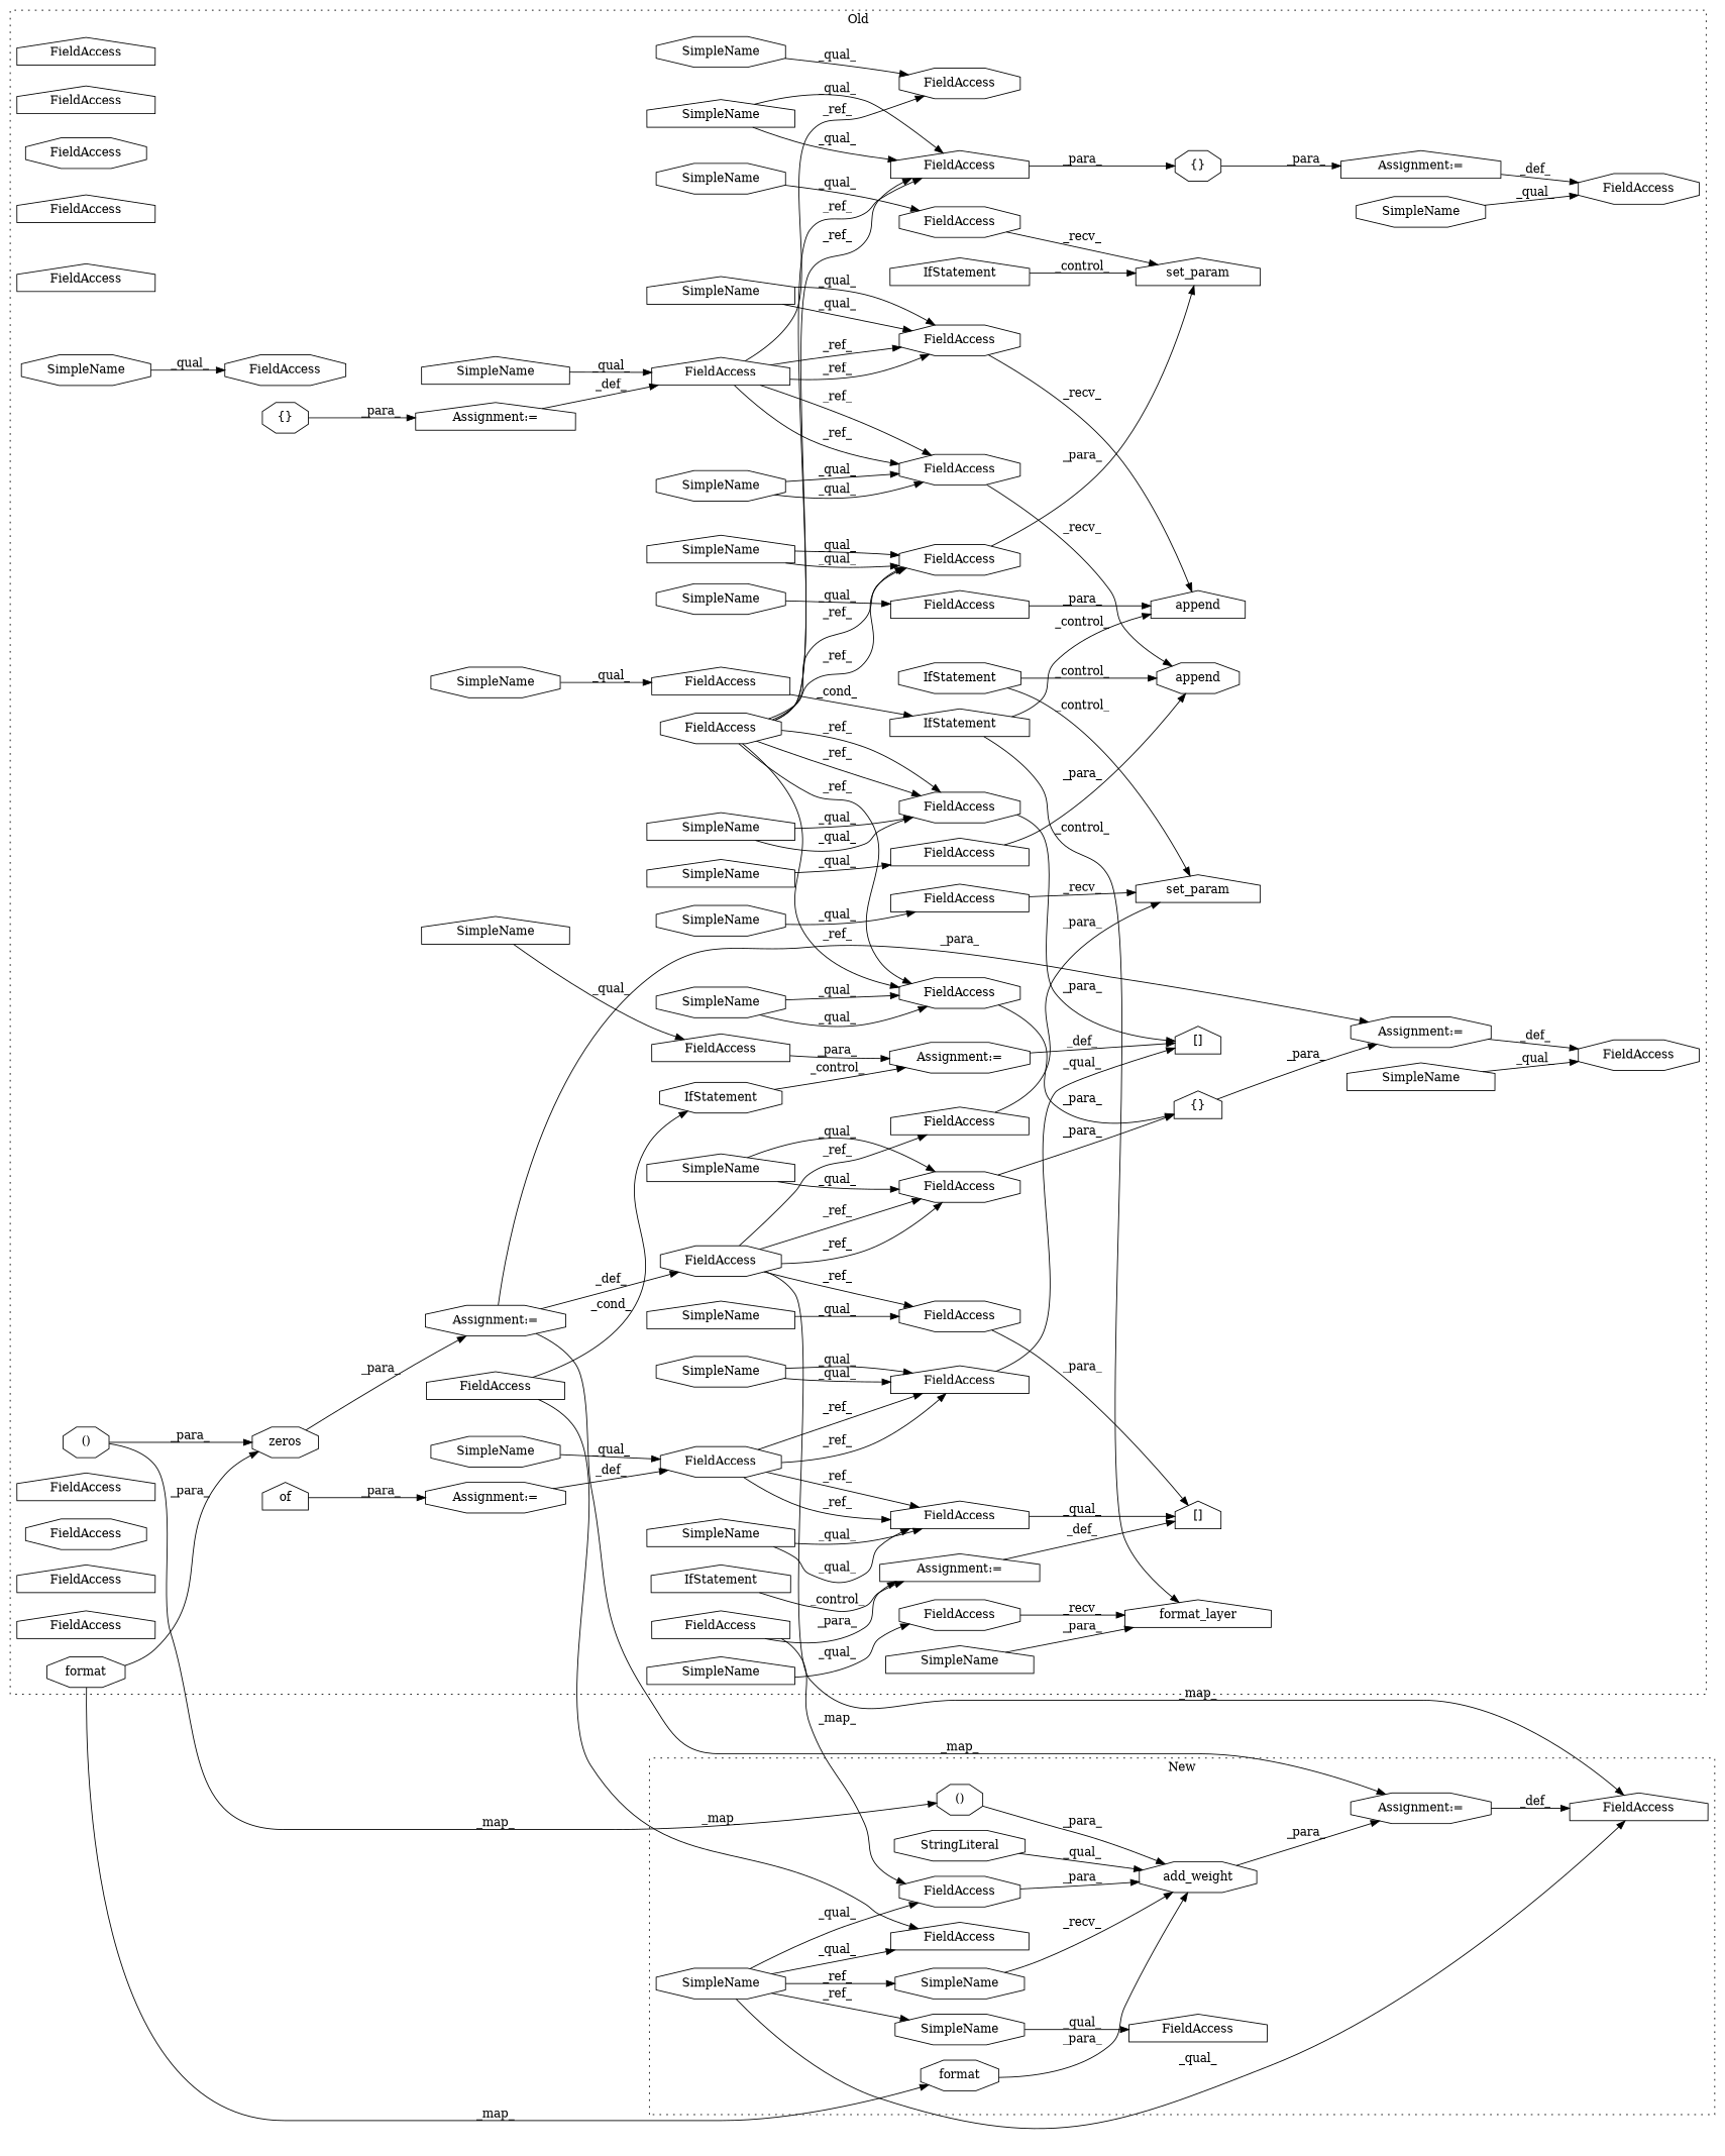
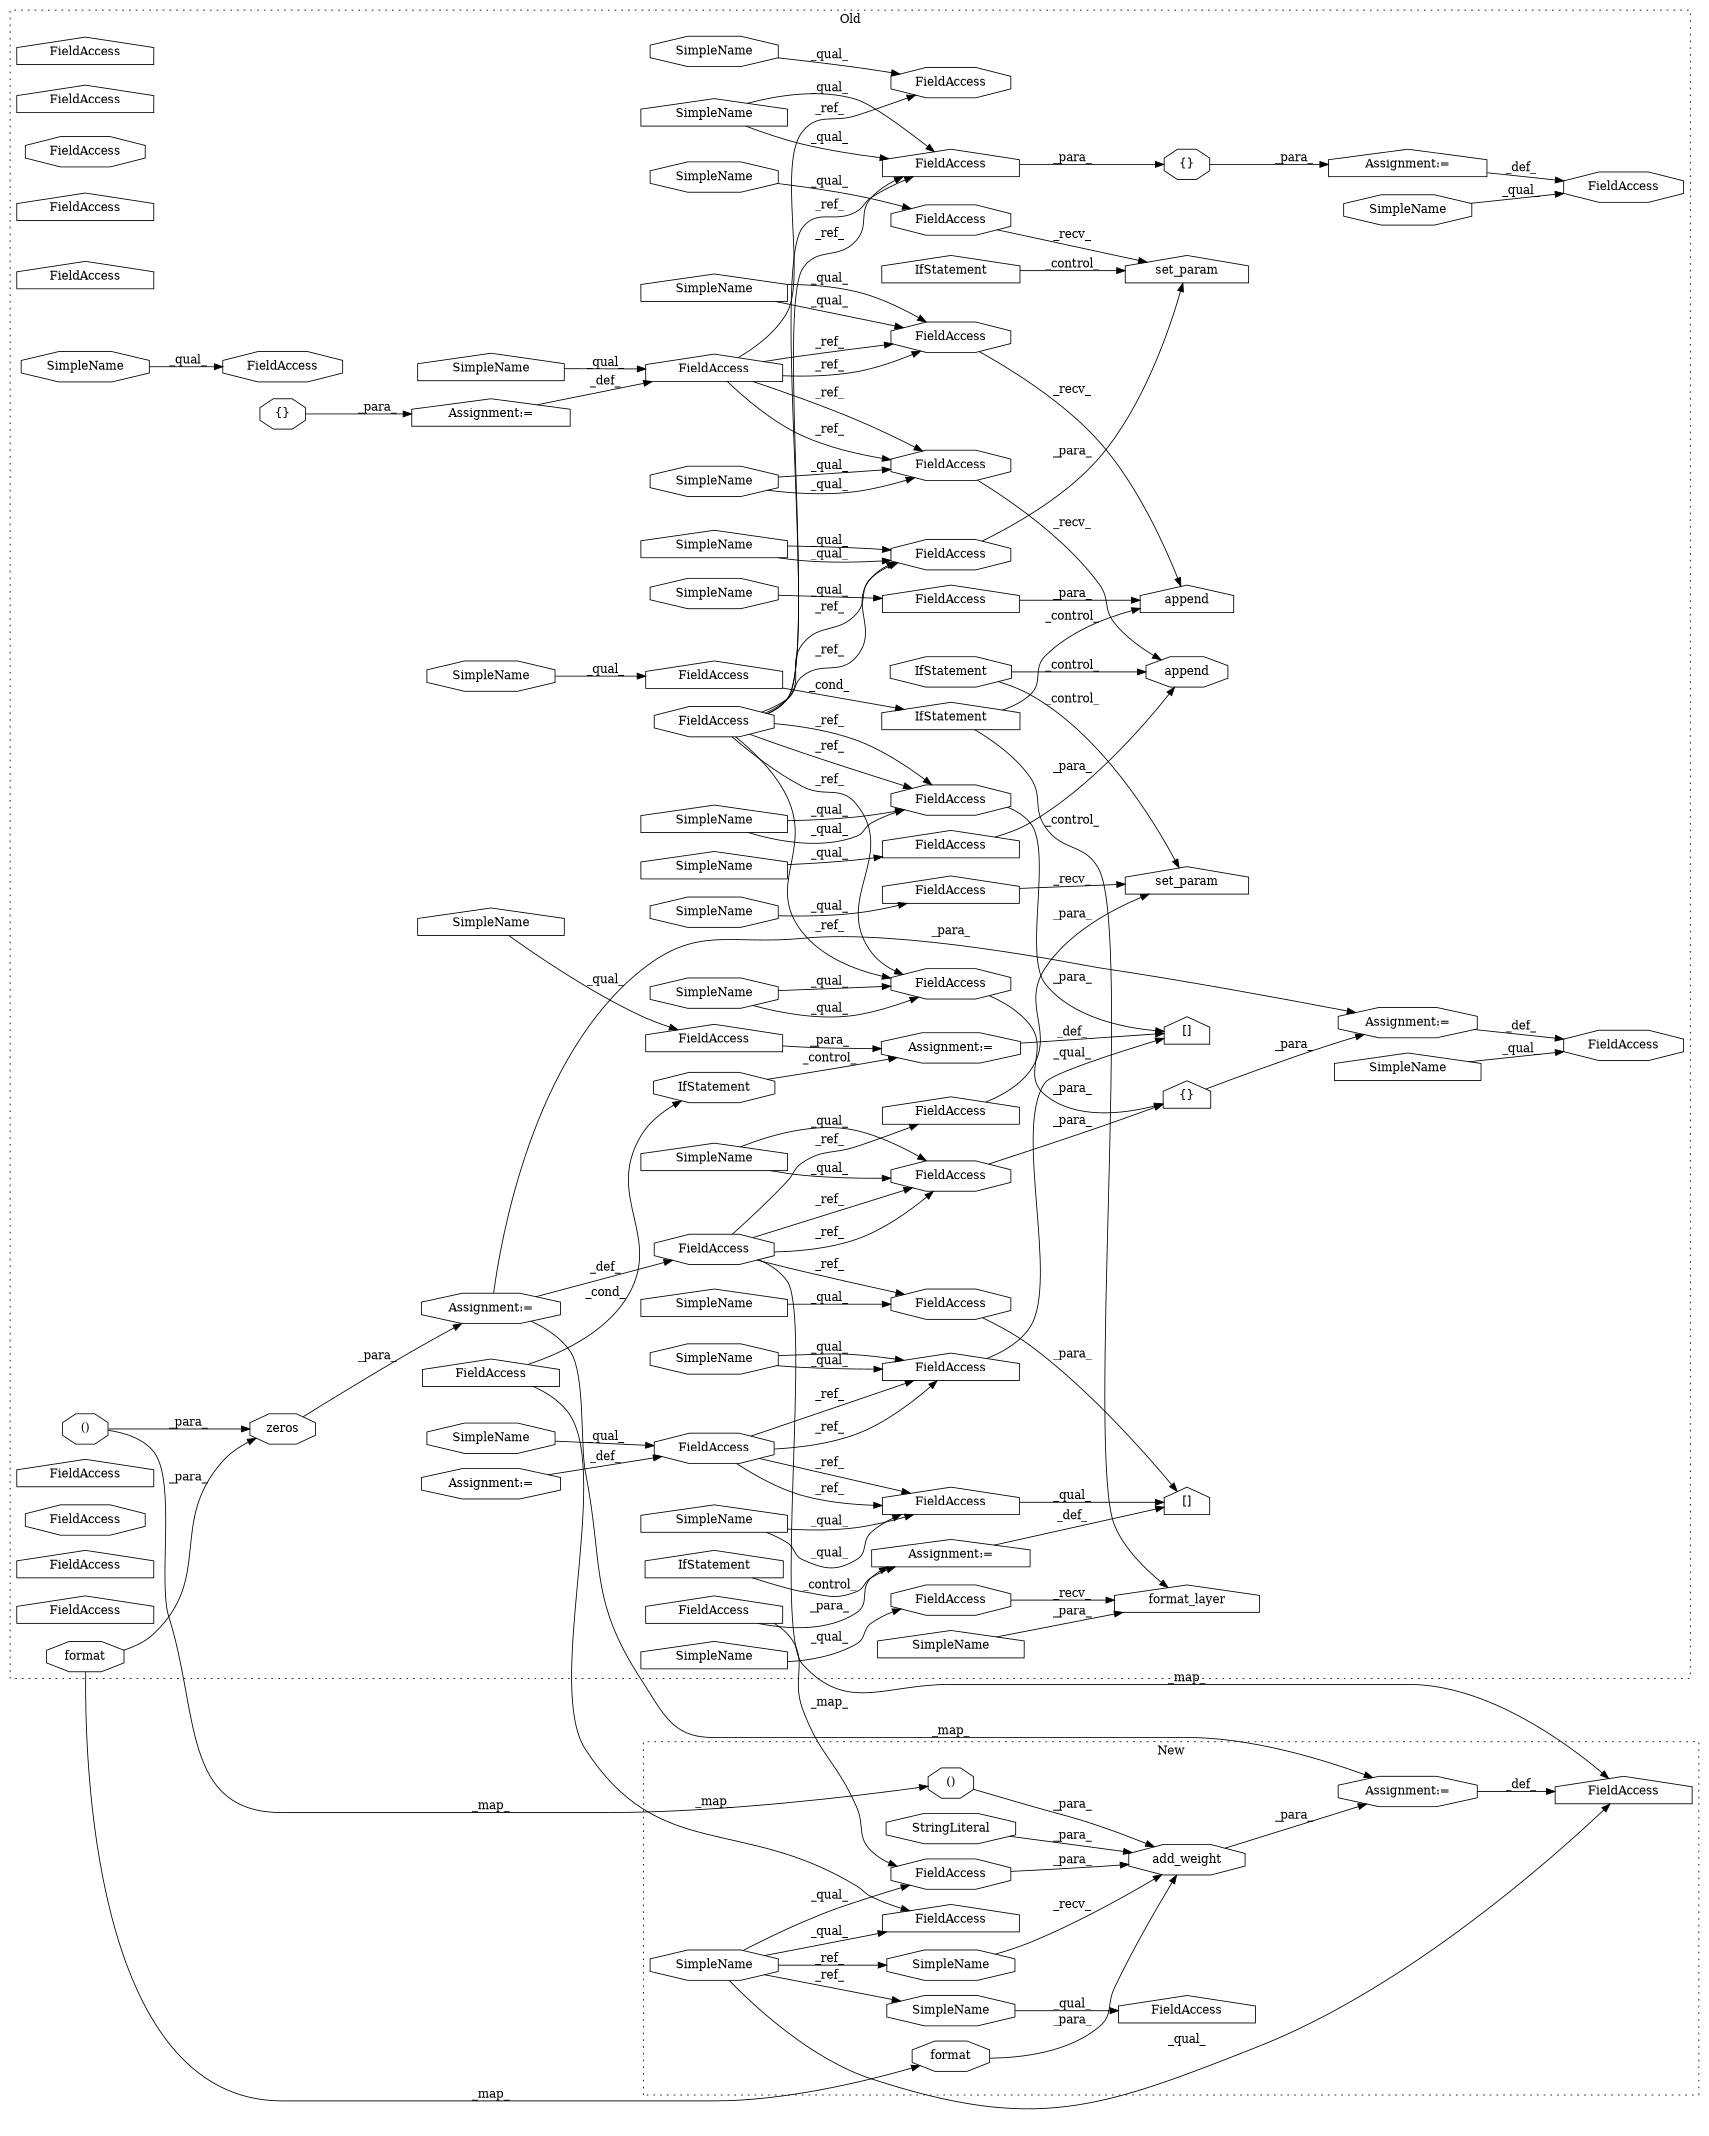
  digraph {
    rankdir=LR
    node [a=22 l=4 s=20761 shape=octagon]
    n1 [a=32 l="10,1" label=format_layer s="20882,20896" shape=house]
    n2 [l=25 label=FieldAccess s=20821 shape=house]
    n3 [l=6 label=FieldAccess s=20111]
    n4 [a=4 l="1,1" label="{}" s="20400,20414" shape=house]
    n5 [a=2 l="17,1" label="[]" s="21030,21053" shape=house]
    n6 [a=32 l="10,1" label=set_param s="20591,20607" shape=house]
    n7 [l=17 label=FieldAccess s=20497 shape=house]
    n8 [a=4 l=2 label="{}" s=20532]
    n9 [l=17 label=FieldAccess shape=house]
    n10 [l=6 label=FieldAccess s=21047 shape=house]
    n11 [l=18 label=FieldAccess s=20572]
    n12 [l=16 label=FieldAccess s=21030]
    n13 [l=25 label=FieldAccess s=20856]
    n14 [l=6 label=FieldAccess s=20401 shape=house]
    n15 [l=6 label=FieldAccess s=20601 shape=house]
    n16 [l=22 label=FieldAccess s=20360]
    n17 [l=17 label=FieldAccess s=20616]
    n18 [l=18 label=FieldAccess s=20786 shape=house]
    n19 [a=106 l=43 label="()" s=20282]
    n20 [a=2 l="17,1" label="[]" s="21128,21151" shape=house]
    n21 [a=32 l="7,1" label=format s="20334,20350"]
    n22 [l=6 label=FieldAccess s=20408 shape=house]
    n23 [l=17 label=FieldAccess s=21055 shape=house]
    n24 [l=16 label=FieldAccess s=21128]
    n25 [l=17 label=FieldAccess s=20905 shape=house]
    n26 [l=16 label=FieldAccess s=20968]
    n27 [l=22 label=FieldAccess s=20437]
    n28 [l=9 label=FieldAccess s=21088]
    n29 [l=18 label=FieldAccess s=20717 shape=house]
    n30 [l=25 label=FieldAccess s=20930 shape=house]
-   n31 [a=32 label=of s=20989 shape=house]
    n32 [a=25 l="4,2" label=IfStatement s="20817,20846" shape=house]
    n33 [a=32 l="10,1" label=set_param s="20736,20752" shape=house]
    n34 [a=25 l="4,2" label=IfStatement s="20540,20562" shape=house]
    n35 [a=7 l=1 label="Assignment:=" s=20984]
    n36 [a=32 l="13,1" label=zeros s="20269,20351"]
    n37 [a=25 l="4,2" label=IfStatement s="20672,20707"]
    n38 [a=7 l=1 label="Assignment:=" s=20514 shape=house]
    n39 [a=7 l=1 label="Assignment:=" s=20382]
    n40 [a=32 l="7,1" label=append s="20779,20804"]
    n41 [l=17 label=FieldAccess s=21153 shape=house]
    n42 [a=7 l=1 label="Assignment:=" s=21152 shape=house]
    n43 [a=25 l="4,2" label=IfStatement s="21084,21118" shape=house]
    n44 [a=32 l="7,1" label=append s="20923,20955" shape=house]
    n45 [a=7 l=1 label="Assignment:=" s=20260]
    n46 [l=17 label=FieldAccess s=21003 shape=house]
    n47 [a=25 l="4,2" label=IfStatement s="20999,21020"]
    n48 [l=6 label=FieldAccess s=20254]
    n49 [l=6 label=FieldAccess s=20478 shape=house]
    n50 [a=4 l="1,1" label="{}" s="20477,20484"]
    n51 [a=7 l=1 label="Assignment:=" s=20459 shape=house]
    n52 [a=7 l=1 label="Assignment:=" s=21054]
    n53 [l=6 label=FieldAccess s=21145]
    n54 [l=6 label=FieldAccess s=20408]
    n55 [l=6 label=FieldAccess s=20746 shape=house]
    n56 [l=6 label=FieldAccess s=20601]
    n57 [l=6 label=FieldAccess s=20478 shape=house]
    n58 [l=6 label=FieldAccess s=21047]
    n59 [l=6 label=FieldAccess s=20401]
    n60 [l=17 label=FieldAccess]
    n61 [l=17 label=FieldAccess s=20905]
    n62 [l=16 label=FieldAccess s=21030 shape=house]
    n63 [l=16 label=FieldAccess s=21128 shape=house]
    n64 [a=42 label=SimpleName s=21088]
    n65 [a=42 label=SimpleName s=21047 shape=house]
    n66 [a=42 label=SimpleName s=20401]
    n67 [a=42 label=SimpleName s=20821]
    n68 [a=42 label=SimpleName s=20905 shape=house]
    n69 [a=42 label=SimpleName s=20717]
    n70 [a=42 label=SimpleName s=20437]
    n71 [a=42 label=SimpleName s=20892 shape=house]
    n72 [a=42 label=SimpleName s=20616]
    n73 [a=42 label=SimpleName s=20930]
    n74 [a=42 label=SimpleName s=20572]
    n75 [a=42 label=SimpleName s=20968]
    n76 [a=42 label=SimpleName s=21055 shape=house]
    n77 [a=42 label=SimpleName s=20408 shape=house]
    n78 [a=42 label=SimpleName s=20856 shape=house]
    n79 [a=42 label=SimpleName s=21030]
    n80 [a=42 label=SimpleName s=20478 shape=house]
    n81 [a=42 label=SimpleName s=21128 shape=house]
    n82 [a=42 label=SimpleName s=20360 shape=house]
    n83 [a=42 label=SimpleName s=20786 shape=house]
    n84 [a=42 label=SimpleName s=20497 shape=house]
    n85 [a=42 label=SimpleName]
    n86 [a=42 label=SimpleName s=21145 shape=house]
    n87 [a=42 label=SimpleName s=20601 shape=house]
    n88 [a=32 l="18,1" label=add_weight s="19602,19733"]
    n89 [a=42 label=SimpleName s=19215]
    n90 [l=9 label=FieldAccess s=19489 shape=house]
    n91 [a=106 l=43 label="()" s=19620]
    n92 [a=32 l="7,1" label=format s="19679,19695"]
    n93 [a=45 l=6 label=StringLiteral s=19665]
    n94 [l=17 label=FieldAccess s=19716]
    n95 [a=7 l=1 label="Assignment:=" s=19596]
    n96 [l=17 label=FieldAccess s=19543 shape=house]
    n97 [l=6 label=FieldAccess s=19590 shape=house]
    n98 [a=42 label=SimpleName s=19597]
    n99 [a=42 label=SimpleName s=19489]
    subgraph cluster_1 {
      label=Old
      style=dotted
      n1
      n2
      n3
      n4
      n5
      n6
      n7
      n8
      n9
      n10
      n11
      n12
      n13
      n14
      n15
      n16
      n17
      n18
      n19
      n20
      n21
      n22
      n23
      n24
      n25
      n26
      n27
      n28
      n29
      n30
-     n31
      n32
      n33
      n34
      n35
      n36
      n37
      n38
      n39
      n40
      n41
      n42
      n43
      n44
      n45
      n46
      n47
      n48
      n49
      n50
      n51
      n52
      n53
      n54
      n55
      n56
      n57
      n58
      n59
      n60
      n61
      n62
      n63
      n64
      n65
      n66
      n67
      n68
      n69
      n70
      n71
      n72
      n73
      n74
      n75
      n76
      n77
      n78
      n79
      n80
      n81
      n82
      n83
      n84
      n85
      n86
      n87
    }
    subgraph cluster_2 {
      label=New
      style=dotted
      n88
      n89
      n90
      n91
      n92
      n93
      n94
      n95
      n96
      n97
      n98
      n99
    }
    n2 -> n32 [label=_cond_]
    n3 -> n56 [label=_ref_]
    n3 -> n56 [label=_ref_]
    n3 -> n57 [label=_ref_]
    n3 -> n57 [label=_ref_]
    n3 -> n58 [label=_ref_]
    n3 -> n58 [label=_ref_]
    n3 -> n59 [label=_ref_]
    n3 -> n59 [label=_ref_]
    n4 -> n39 [label=_para_]
    n7 -> n17 [label=_ref_]
    n7 -> n60 [label=_ref_]
    n7 -> n60 [label=_ref_]
    n7 -> n61 [label=_ref_]
    n7 -> n61 [label=_ref_]
    n8 -> n38 [label=_para_]
    n11 -> n6 [label=_recv_]
    n13 -> n1 [label=_recv_]
    n18 -> n40 [label=_para_]
    n19 -> n36 [label=_para_]
    n19 -> n91 [label=_map_]
    n21 -> n36 [label=_para_]
    n21 -> n92 [label=_map_]
    n23 -> n52 [label=_para_]
    n26 -> n62 [label=_ref_]
    n26 -> n62 [label=_ref_]
    n26 -> n63 [label=_ref_]
    n26 -> n63 [label=_ref_]
    n29 -> n33 [label=_recv_]
    n30 -> n44 [label=_para_]
-   n31 -> n35 [label=_para_]
    n32 -> n1 [label=_control_]
    n32 -> n44 [label=_control_]
    n34 -> n6 [label=_control_]
    n35 -> n26 [label=_def_]
    n36 -> n45 [label=_para_]
    n37 -> n33 [label=_control_]
    n37 -> n40 [label=_control_]
    n38 -> n7 [label=_def_]
    n39 -> n16 [label=_def_]
    n41 -> n42 [label=_para_]
    n41 -> n94 [label=_map_]
    n42 -> n20 [label=_def_]
    n43 -> n42 [label=_control_]
    n45 -> n39 [label=_para_]
    n45 -> n48 [label=_def_]
    n45 -> n95 [label=_map_]
    n46 -> n47 [label=_cond_]
    n46 -> n96 [label=_map_]
    n47 -> n52 [label=_control_]
    n48 -> n53 [label=_ref_]
    n48 -> n54 [label=_ref_]
    n48 -> n54 [label=_ref_]
    n48 -> n55 [label=_ref_]
    n48 -> n97 [label=_map_]
    n50 -> n51 [label=_para_]
    n51 -> n27 [label=_def_]
    n52 -> n5 [label=_def_]
    n53 -> n20 [label=_para_]
    n54 -> n4 [label=_para_]
    n55 -> n33 [label=_para_]
    n56 -> n6 [label=_para_]
    n57 -> n50 [label=_para_]
    n58 -> n5 [label=_para_]
    n59 -> n4 [label=_para_]
    n60 -> n40 [label=_recv_]
    n61 -> n44 [label=_recv_]
    n62 -> n5 [label=_qual_]
    n63 -> n20 [label=_qual_]
    n64 -> n28 [label=_qual_]
    n65 -> n58 [label=_qual_]
    n65 -> n58 [label=_qual_]
    n66 -> n59 [label=_qual_]
    n66 -> n59 [label=_qual_]
    n67 -> n2 [label=_qual_]
    n68 -> n61 [label=_qual_]
    n68 -> n61 [label=_qual_]
    n69 -> n29 [label=_qual_]
    n70 -> n27 [label=_qual_]
    n71 -> n1 [label=_para_]
    n72 -> n17 [label=_qual_]
    n73 -> n30 [label=_qual_]
    n74 -> n11 [label=_qual_]
    n75 -> n26 [label=_qual_]
    n76 -> n23 [label=_qual_]
    n77 -> n54 [label=_qual_]
    n77 -> n54 [label=_qual_]
    n78 -> n13 [label=_qual_]
    n79 -> n62 [label=_qual_]
    n79 -> n62 [label=_qual_]
    n80 -> n57 [label=_qual_]
    n80 -> n57 [label=_qual_]
    n81 -> n63 [label=_qual_]
    n81 -> n63 [label=_qual_]
    n82 -> n16 [label=_qual_]
    n83 -> n18 [label=_qual_]
    n84 -> n7 [label=_qual_]
    n85 -> n60 [label=_qual_]
    n85 -> n60 [label=_qual_]
    n86 -> n53 [label=_qual_]
    n87 -> n56 [label=_qual_]
    n87 -> n56 [label=_qual_]
    n88 -> n95 [label=_para_]
    n89 -> n94 [label=_qual_]
    n89 -> n96 [label=_qual_]
    n89 -> n97 [label=_qual_]
    n89 -> n98 [label=_ref_]
    n89 -> n99 [label=_ref_]
    n91 -> n88 [label=_para_]
    n92 -> n88 [label=_para_]
-   n93 -> n88 [label=_qual_]
+   n93 -> n88 [label=_para_]
    n94 -> n88 [label=_para_]
    n95 -> n97 [label=_def_]
    n98 -> n88 [label=_recv_]
    n99 -> n90 [label=_qual_]
  }
